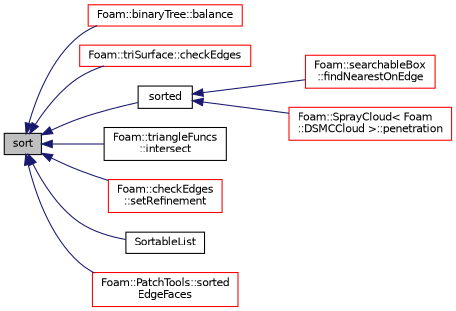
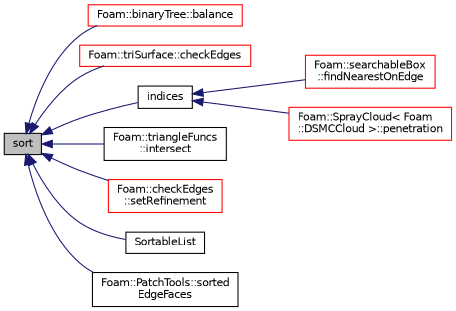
  digraph {
    rankdir=LR
    node [color=black fontname=Helvetica fontsize=10 shape=record]
    edge [color=midnightblue dir=back fontname=Helvetica fontsize=10 labelfontname=Helvetica labelfontsize=10 style=solid]
    n1 [fillcolor=grey75 fontcolor=black height=0.2 label=sort style=filled width=0.4]
    n2 [color=red height=0.2 label="Foam::binaryTree::balance" width=0.4]
    n3 [color=red height=0.2 label="Foam::triSurface::checkEdges" width=0.4]
-   n4 [height=0.2 label=sorted width=0.4]
+   n4 [height=0.2 label=indices width=0.4]
    n5 [height=0.2 label="Foam::triangleFuncs\l::intersect" width=0.4]
    n6 [color=red height=0.2 label="Foam::checkEdges\l::setRefinement" width=0.4]
    n7 [height=0.2 label=SortableList width=0.4]
-   n8 [color=red height=0.2 label="Foam::PatchTools::sorted\lEdgeFaces" width=0.4]
+   n8 [height=0.2 label="Foam::PatchTools::sorted\lEdgeFaces" width=0.4]
    n9 [color=red height=0.2 label="Foam::searchableBox\l::findNearestOnEdge" width=0.4]
    n10 [color=red height=0.2 label="Foam::SprayCloud\< Foam\l::DSMCCloud \>::penetration" width=0.4]
    n1 -> n2
    n1 -> n3
    n1 -> n4
    n1 -> n5
    n1 -> n6
    n1 -> n7
    n1 -> n8
    n4 -> n9
    n4 -> n10
  }
